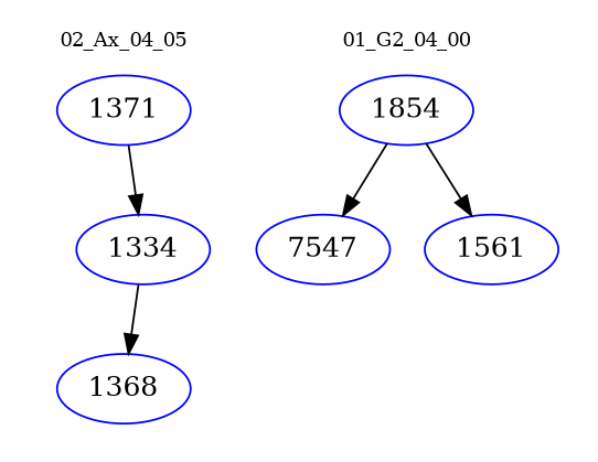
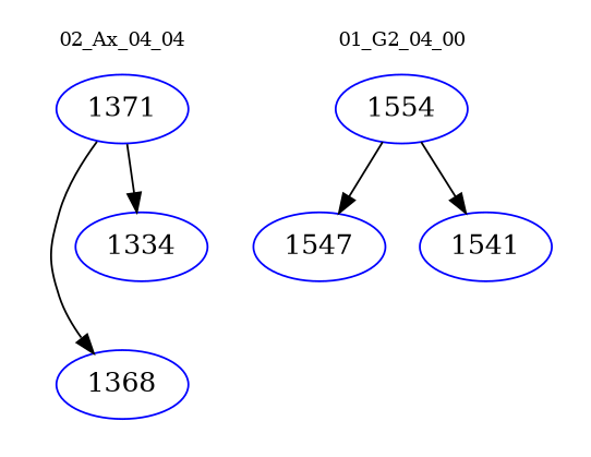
  digraph {
    node [color=blue]
    edge [color=black]
    n1 [label=1371]
    n2 [label=1368]
    n3 [label=1334]
-   n4 [label=1854]
-   n5 [label=7547]
-   n6 [label=1561]
+   n4 [label=1554]
+   n5 [label=1547]
+   n6 [label=1541]
    subgraph cluster_1 {
      color=white
      fontsize=10
-     label="02_Ax_04_05"
+     label="02_Ax_04_04"
      n1
      n2
      n3
    }
    subgraph cluster_2 {
      color=white
      fontsize=10
      label="01_G2_04_00"
      n4
      n5
      n6
    }
-   n3 -> n2
+   n1 -> n2
    n1 -> n3
    n4 -> n5
    n4 -> n6
  }
